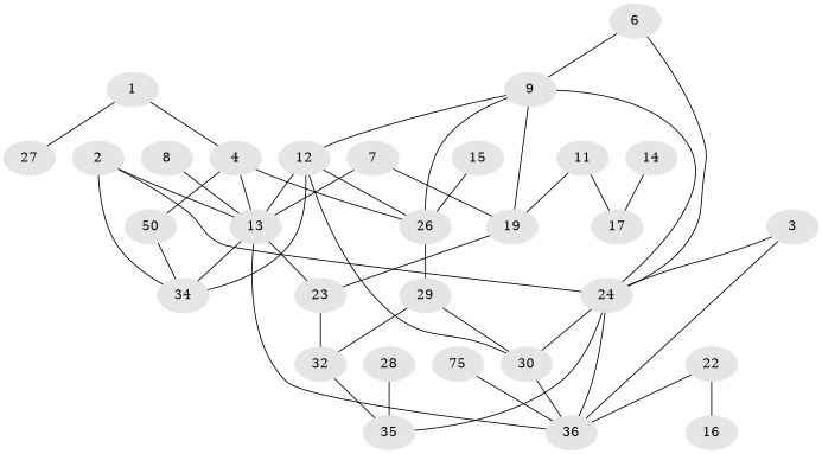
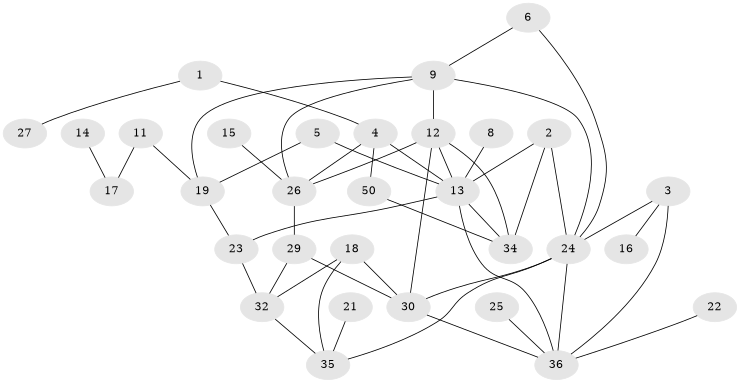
  graph {
    node [color=gray90 style=filled]
    edge [weight=1.0]
    1
    4
    27
    13
    n5 [label=50]
    26
    2
    24
    34
    36
    23
    30
    35
    3
    16
    29
-   5 [label=7]
+   5
    19
    6
    9
    12
    8
    15
    11
    17
    32
    14
+   18
    22
-   25 [label=75]
-   28
+   25
+   28 [label=21]
    1 -- 4
    1 -- 27
    4 -- 13
    4 -- n5
    4 -- 26
    13 -- 34
    13 -- 36
    13 -- 23
    n5 -- 34
    26 -- 29
    2 -- 13 [weight=2.0]
    2 -- 24
    2 -- 34
    24 -- 36
    24 -- 30
    24 -- 35
    23 -- 32
    30 -- 36
    3 -- 24
    3 -- 36
-   22 -- 16
+   3 -- 16
    29 -- 30
    29 -- 32
    5 -- 13
    5 -- 19
    19 -- 23
    6 -- 24
    6 -- 9
    9 -- 26
    9 -- 24
    9 -- 19
    9 -- 12
    12 -- 13
    12 -- 26
    12 -- 34
    12 -- 30
    8 -- 13
    15 -- 26
    11 -- 19
    11 -- 17
    32 -- 35
    14 -- 17
+   18 -- 30
+   18 -- 35
+   18 -- 32
    22 -- 36
    25 -- 36
    28 -- 35
  }
